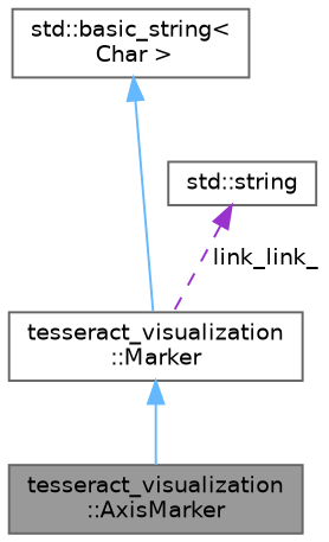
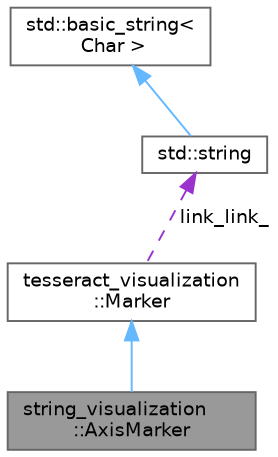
  digraph {
    node [color=gray40 fillcolor=white fontname=Helvetica fontsize=10 shape=box style=filled]
    edge [color=steelblue1 dir=back fontname=Helvetica fontsize=10 labelfontname=Helvetica labelfontsize=10 style=solid]
-   n1 [fillcolor=grey60 fontcolor=black height=0.2 label="tesseract_visualization\l::AxisMarker" width=0.4]
+   n1 [fillcolor=grey60 fontcolor=black height=0.2 label="string_visualization\l::AxisMarker" width=0.4]
    n2 [height=0.2 label="tesseract_visualization\l::Marker" width=0.4]
    n3 [height=0.2 label="std::string" width=0.4]
    n4 [height=0.2 label="std::basic_string\<\l Char \>" width=0.4]
    n2 -> n1
    n3 -> n2 [color=darkorchid3 label=" link_link_" style=dashed]
-   n4 -> n2
+   n4 -> n3
  }
